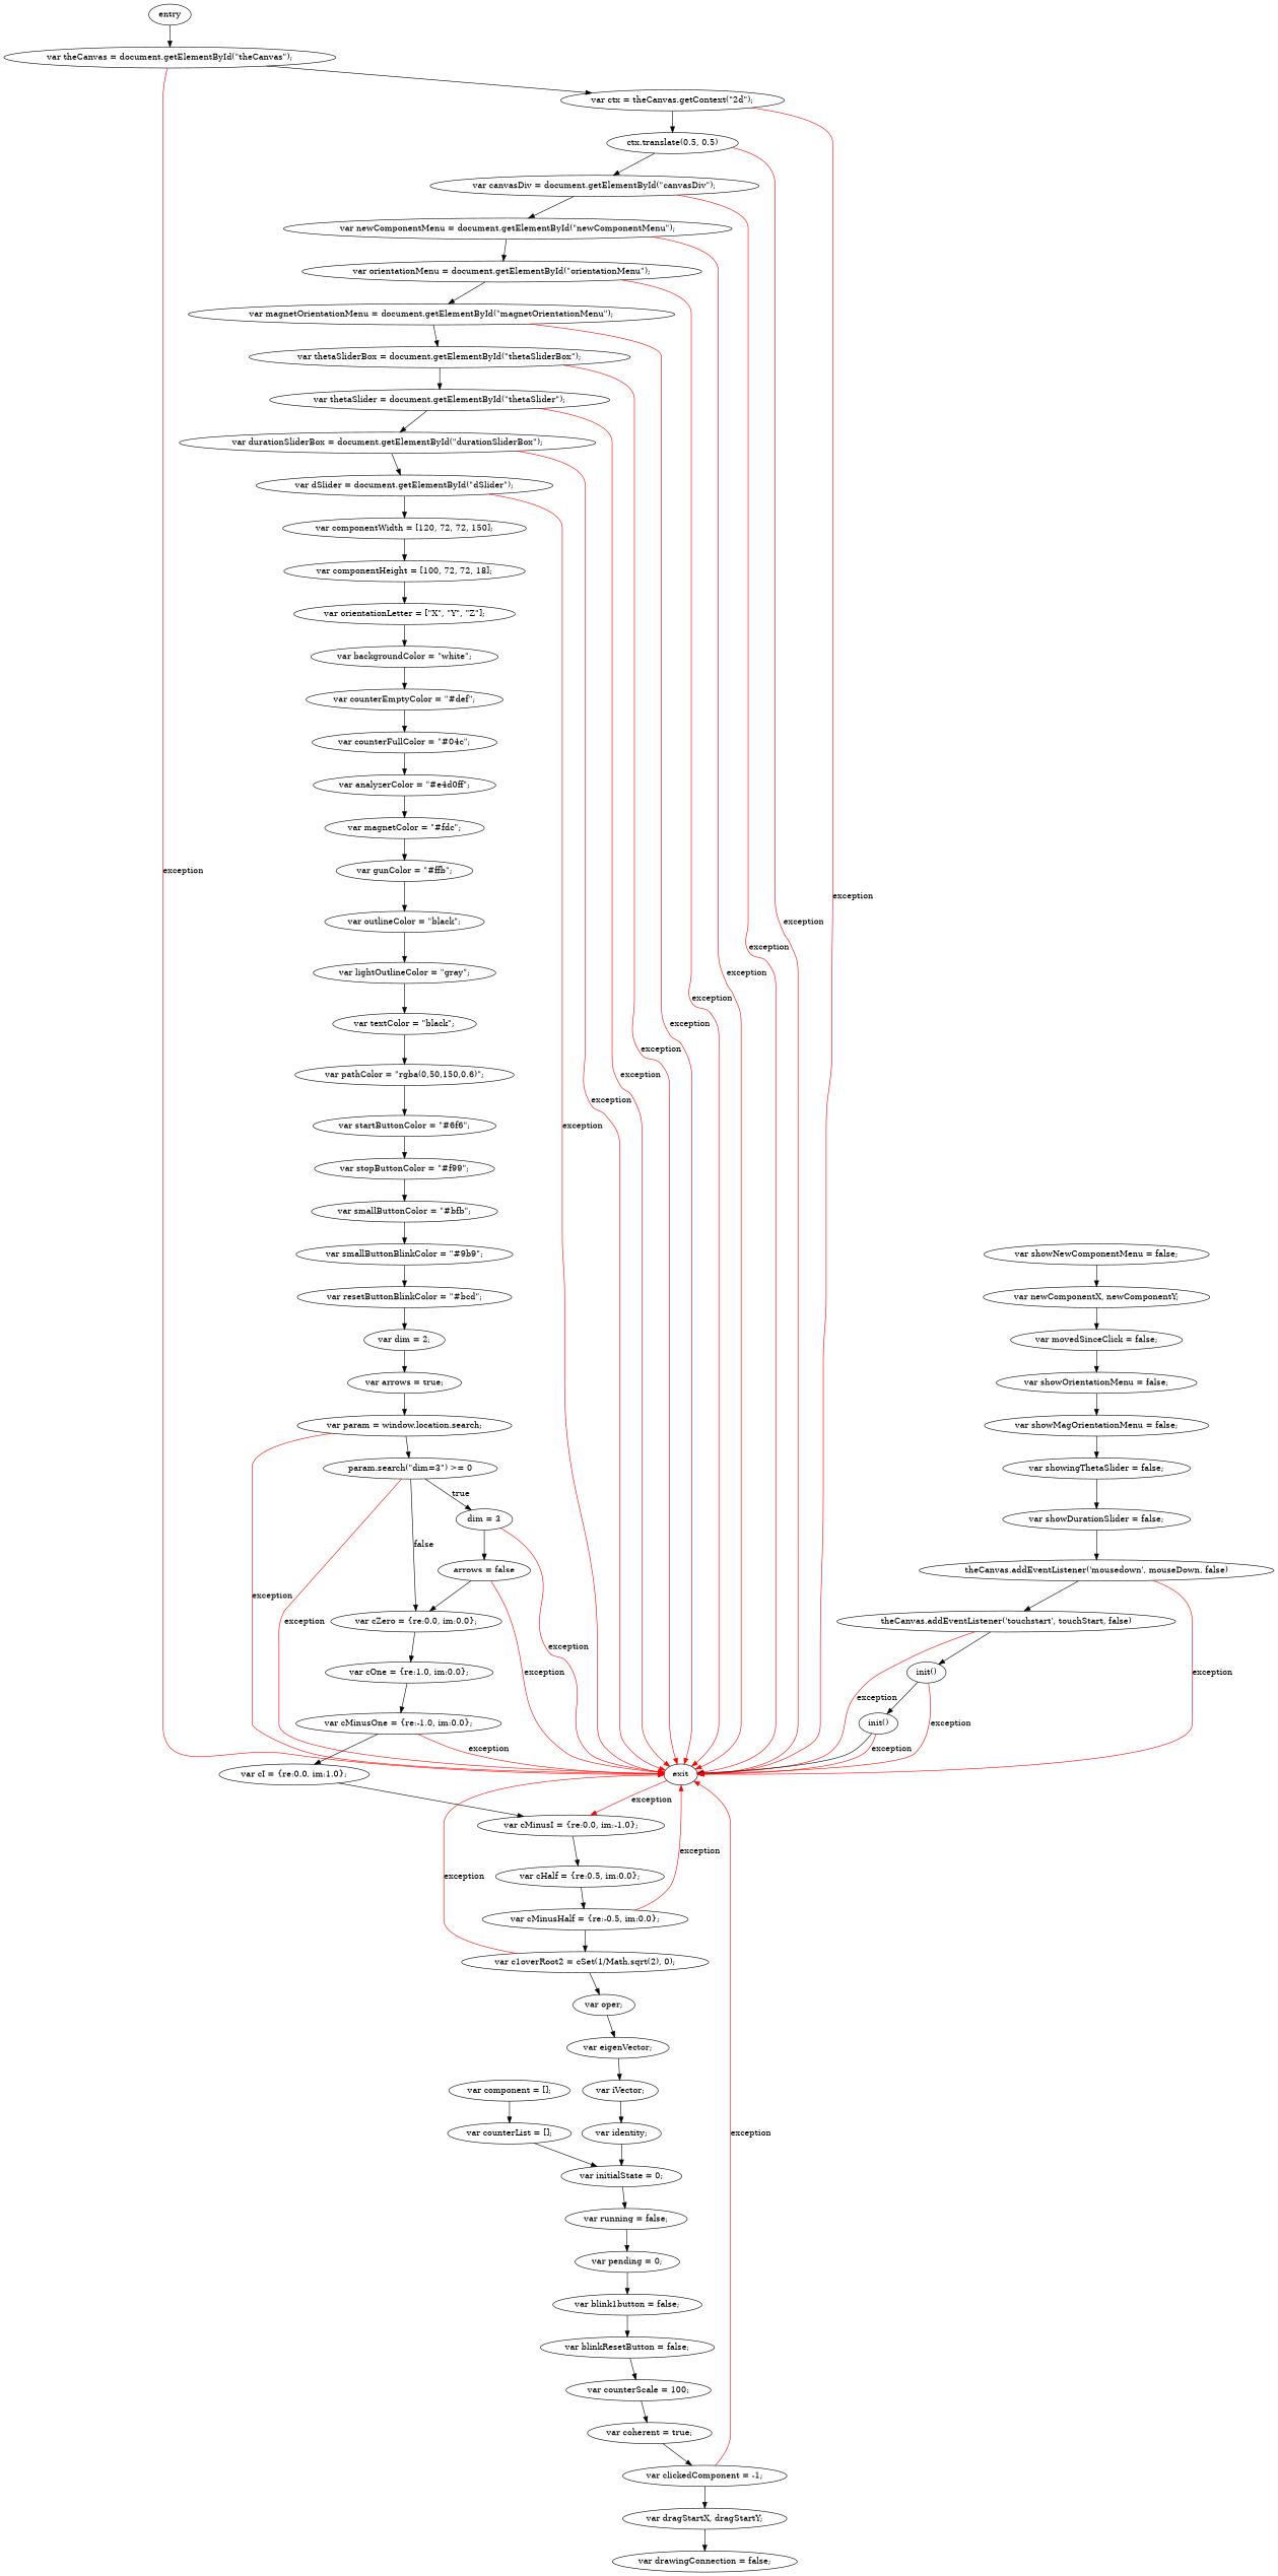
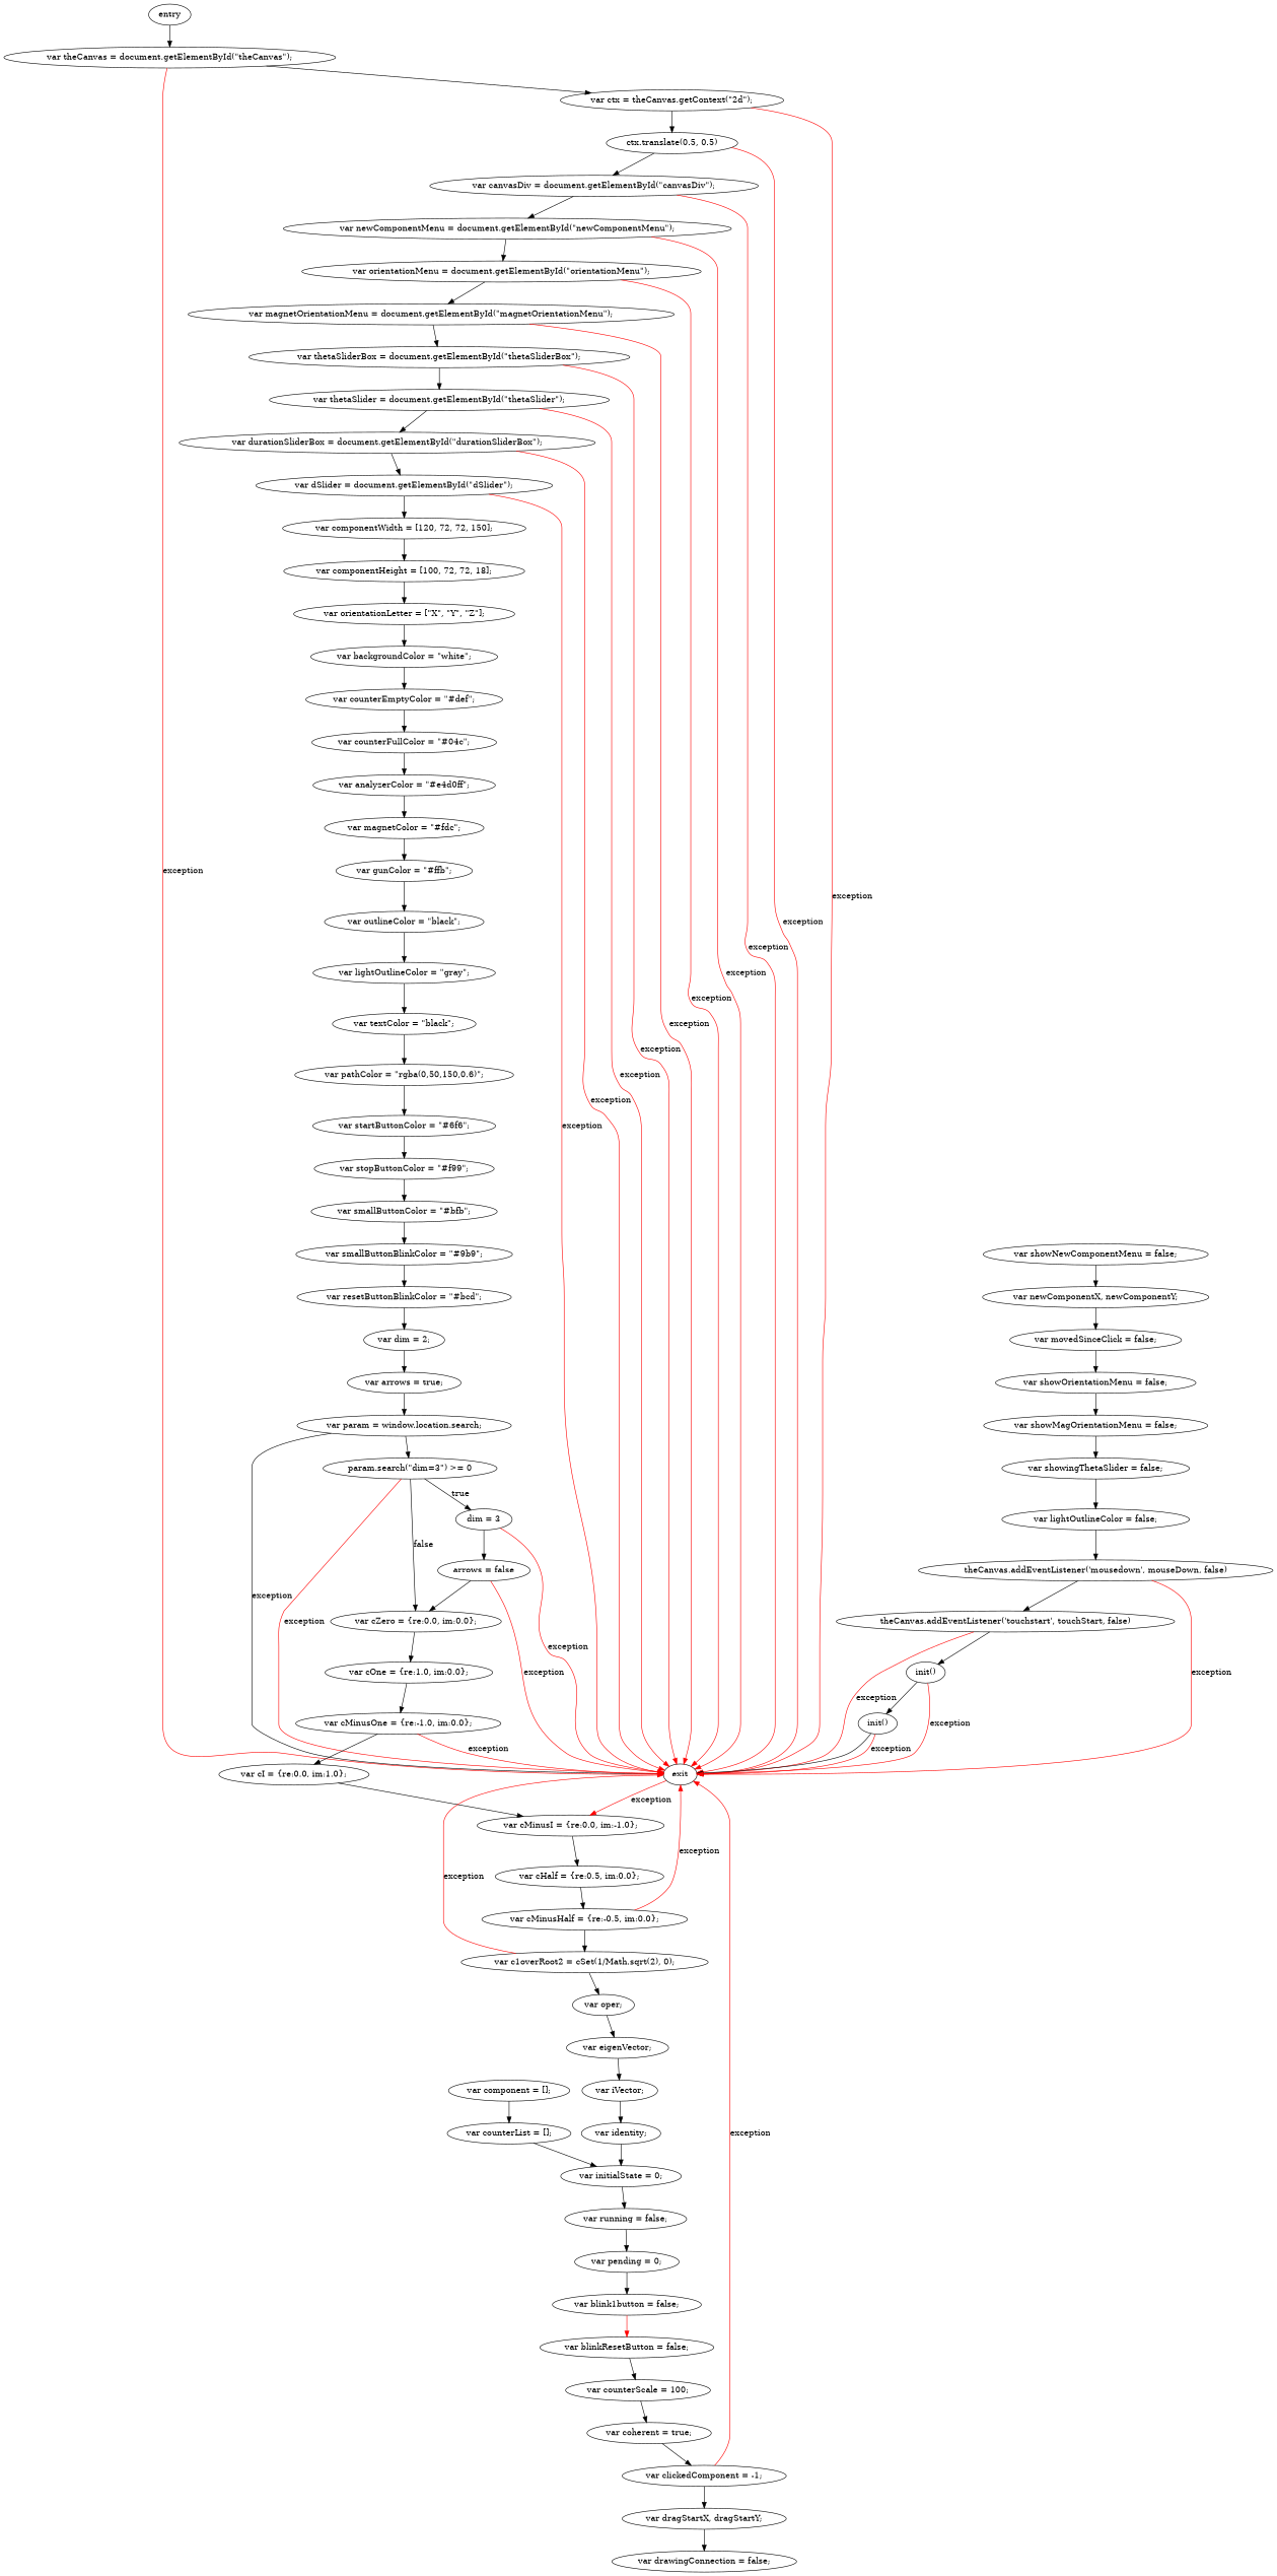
  digraph {
    n1 [label=entry style=rounded]
    n2 [label="var theCanvas = document.getElementById(\"theCanvas\");"]
    n3 [label="var ctx = theCanvas.getContext(\"2d\");"]
    n4 [label=exit style=rounded]
    n5 [label="ctx.translate(0.5, 0.5)"]
    n6 [label="var cMinusI = {re:0.0, im:-1.0};"]
    n7 [label="var canvasDiv = document.getElementById(\"canvasDiv\");"]
    n8 [label="var newComponentMenu = document.getElementById(\"newComponentMenu\");"]
    n9 [label="var orientationMenu = document.getElementById(\"orientationMenu\");"]
    n10 [label="var magnetOrientationMenu = document.getElementById(\"magnetOrientationMenu\");"]
    n11 [label="var thetaSliderBox = document.getElementById(\"thetaSliderBox\");"]
    n12 [label="var thetaSlider = document.getElementById(\"thetaSlider\");"]
    n13 [label="var durationSliderBox = document.getElementById(\"durationSliderBox\");"]
    n14 [label="var dSlider = document.getElementById(\"dSlider\");"]
    n15 [label="var componentWidth = [120, 72, 72, 150];"]
    n16 [label="var componentHeight = [100, 72, 72, 18];"]
    n17 [label="var orientationLetter = [\"X\", \"Y\", \"Z\"];"]
    n18 [label="var backgroundColor = \"white\";"]
    n19 [label="var counterEmptyColor = \"#def\";"]
    n20 [label="var counterFullColor = \"#04c\";"]
    n21 [label="var analyzerColor = \"#e4d0ff\";"]
    n22 [label="var magnetColor = \"#fdc\";"]
    n23 [label="var gunColor = \"#ffb\";"]
    n24 [label="var outlineColor = \"black\";"]
    n25 [label="var lightOutlineColor = \"gray\";"]
    n26 [label="var textColor = \"black\";"]
    n27 [label="var pathColor = \"rgba(0,50,150,0.6)\";"]
    n28 [label="var startButtonColor = \"#6f6\";"]
    n29 [label="var stopButtonColor = \"#f99\";"]
    n30 [label="var smallButtonColor = \"#bfb\";"]
    n31 [label="var smallButtonBlinkColor = \"#9b9\";"]
    n32 [label="var resetButtonBlinkColor = \"#bcd\";"]
    n33 [label="var dim = 2;"]
    n34 [label="var arrows = true;"]
    n35 [label="var param = window.location.search;"]
    n36 [label="param.search(\"dim=3\") >= 0"]
    n37 [label="dim = 3"]
    n38 [label="var cZero = {re:0.0, im:0.0};"]
    n39 [label="arrows = false"]
    n40 [label="var cOne = {re:1.0, im:0.0};"]
    n41 [label="var cMinusOne = {re:-1.0, im:0.0};"]
    n42 [label="var cI = {re:0.0, im:1.0};"]
    n43 [label="var cHalf = {re:0.5, im:0.0};"]
    n44 [label="var cMinusHalf = {re:-0.5, im:0.0};"]
    n45 [label="var c1overRoot2 = cSet(1/Math.sqrt(2), 0);"]
    n46 [label="var oper;"]
    n47 [label="var eigenVector;"]
    n48 [label="var iVector;"]
    n49 [label="var identity;"]
    n50 [label="var initialState = 0;"]
    n51 [label="var component = [];"]
    n52 [label="var counterList = [];"]
    n53 [label="var running = false;"]
    n54 [label="var pending = 0;"]
    n55 [label="var blink1button = false;"]
    n56 [label="var blinkResetButton = false;"]
    n57 [label="var counterScale = 100;"]
    n58 [label="var coherent = true;"]
    n59 [label="var clickedComponent = -1;"]
    n60 [label="var dragStartX, dragStartY;"]
    n61 [label="var drawingConnection = false;"]
    n62 [label="var showNewComponentMenu = false;"]
    n63 [label="var newComponentX, newComponentY;"]
    n64 [label="var movedSinceClick = false;"]
    n65 [label="var showOrientationMenu = false;"]
    n66 [label="var showMagOrientationMenu = false;"]
    n67 [label="var showingThetaSlider = false;"]
-   n68 [label="var showDurationSlider = false;"]
+   n68 [label="var lightOutlineColor = false;"]
    n69 [label="theCanvas.addEventListener('mousedown', mouseDown, false)"]
    n70 [label="theCanvas.addEventListener('touchstart', touchStart, false)"]
    n71 [label="init()"]
    n72 [label="init()"]
    n1 -> n2
    n2 -> n3
    n2 -> n4 [color=red label=exception]
    n3 -> n4 [color=red label=exception]
    n3 -> n5
    n4 -> n6 [color=red label=exception]
    n5 -> n4 [color=red label=exception]
    n5 -> n7
    n6 -> n43
    n7 -> n4 [color=red label=exception]
    n7 -> n8
    n8 -> n4 [color=red label=exception]
    n8 -> n9
    n9 -> n4 [color=red label=exception]
    n9 -> n10
    n10 -> n4 [color=red label=exception]
    n10 -> n11
    n11 -> n4 [color=red label=exception]
    n11 -> n12
    n12 -> n4 [color=red label=exception]
    n12 -> n13
    n13 -> n4 [color=red label=exception]
    n13 -> n14
    n14 -> n4 [color=red label=exception]
    n14 -> n15
    n15 -> n16
    n16 -> n17
    n17 -> n18
    n18 -> n19
    n19 -> n20
    n20 -> n21
    n21 -> n22
    n22 -> n23
    n23 -> n24
    n24 -> n25
    n25 -> n26
    n26 -> n27
    n27 -> n28
    n28 -> n29
    n29 -> n30
    n30 -> n31
    n31 -> n32
    n32 -> n33
    n33 -> n34
    n34 -> n35
-   n35 -> n4 [color=red label=exception]
+   n35 -> n4 [color=black label=exception]
    n35 -> n36
    n36 -> n4 [color=red label=exception]
    n36 -> n37 [label=true]
    n36 -> n38 [label=false]
    n37 -> n4 [color=red label=exception]
    n37 -> n39
    n38 -> n40
    n39 -> n4 [color=red label=exception]
    n39 -> n38
    n40 -> n41
    n41 -> n4 [color=red label=exception]
    n41 -> n42
    n42 -> n6
    n43 -> n44
    n44 -> n4 [color=red label=exception]
    n44 -> n45
    n45 -> n4 [color=red label=exception]
    n45 -> n46
    n46 -> n47
    n47 -> n48
    n48 -> n49
    n49 -> n50
    n50 -> n53
    n51 -> n52
    n52 -> n50
    n53 -> n54
    n54 -> n55
-   n55 -> n56
+   n55 -> n56 [color=red]
    n56 -> n57
    n57 -> n58
    n58 -> n59
    n59 -> n4 [color=red label=exception]
    n59 -> n60
    n60 -> n61
    n62 -> n63
    n63 -> n64
    n64 -> n65
    n65 -> n66
    n66 -> n67
    n67 -> n68
    n68 -> n69
    n69 -> n4 [color=red label=exception]
    n69 -> n70
    n70 -> n4 [color=red label=exception]
    n70 -> n71
    n71 -> n4 [color=red label=exception]
    n71 -> n72
    n72 -> n4
    n72 -> n4 [color=red label=exception]
  }
